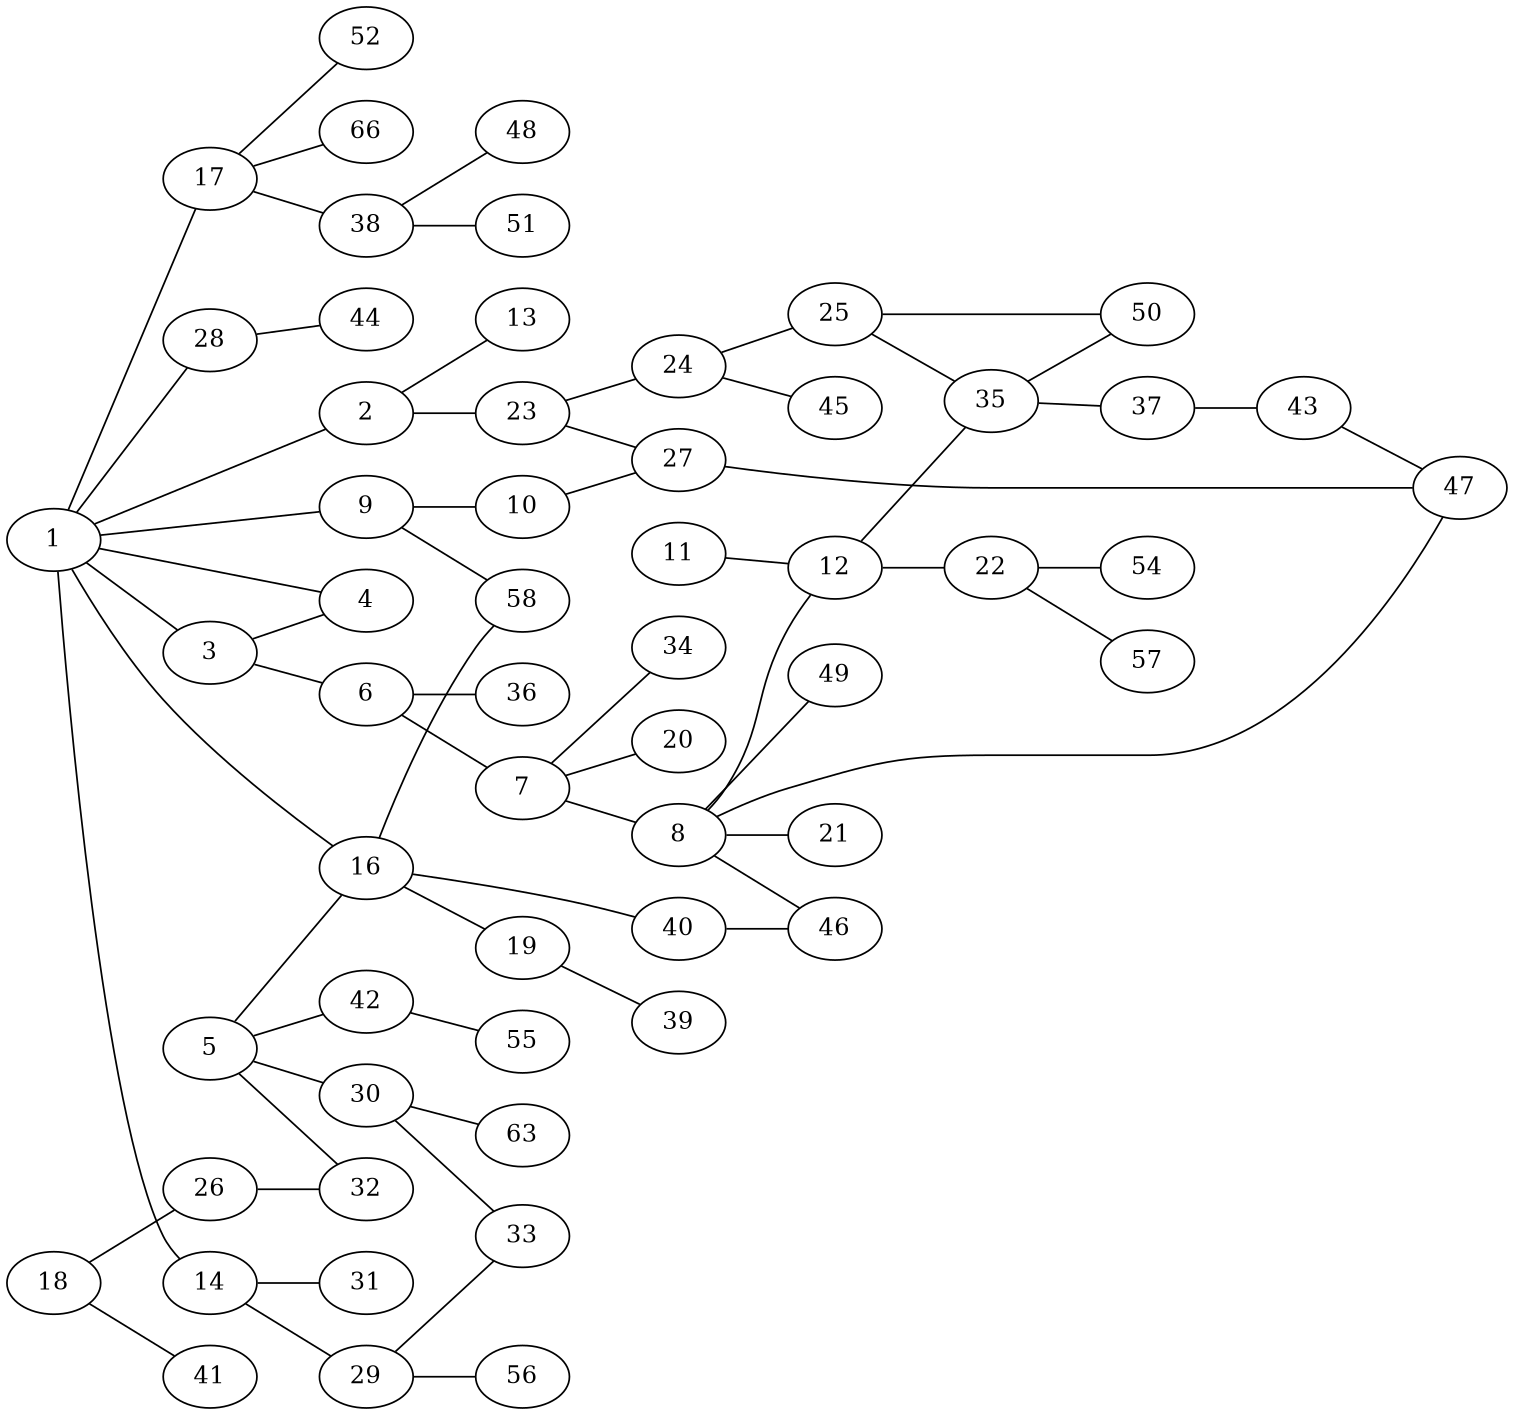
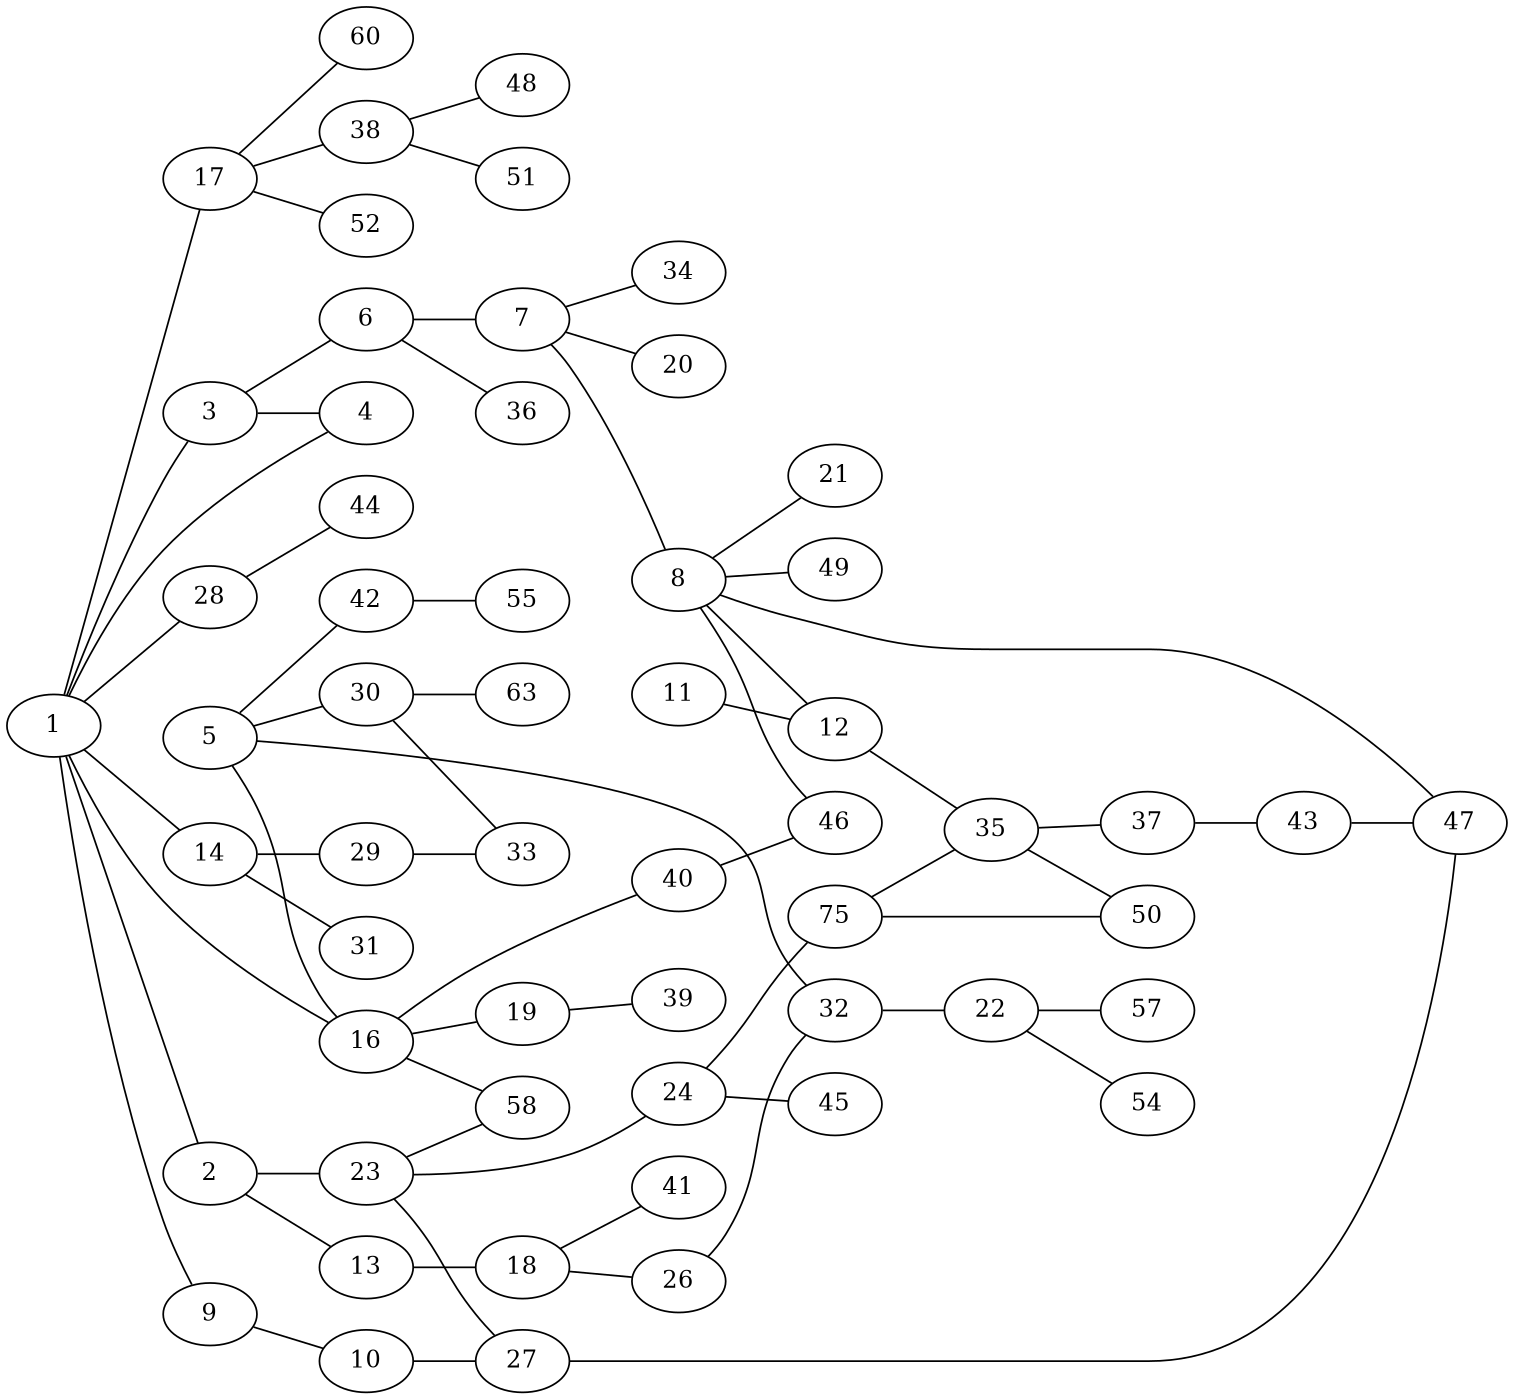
  graph {
    rankdir=LR
    1
    2
    3
    9
    14
    16
    17
    28
    4
    13
    23
    6
    5
    30
    32
    42
    10
    58
    29
    31
    19
    40
    38
    52
-   60 [label=66]
+   60
    44
    18
    27
    24
    7
    36
    33
    n33 [label=63]
    55
-   56
    39
    46
    48
    51
    26
    41
    47
-   25
+   25 [label=75]
    45
    8
    20
    34
    21
    49
    12
    11
    22
    35
    54
    57
    37
    50
    43
    1 -- 2
    1 -- 3
    1 -- 9
    1 -- 14
    1 -- 16
    1 -- 17
    1 -- 28
    1 -- 4
    2 -- 13
    2 -- 23
    3 -- 4
    3 -- 6
    9 -- 10
-   9 -- 58
+   23 -- 58
    14 -- 29
    14 -- 31
    16 -- 58
    16 -- 19
    16 -- 40
    17 -- 38
    17 -- 52
    17 -- 60
    28 -- 44
+   13 -- 18
    23 -- 27
    23 -- 24
    6 -- 7
    6 -- 36
    5 -- 16
    5 -- 30
    5 -- 32
    5 -- 42
    30 -- 33
    30 -- n33
    42 -- 55
    10 -- 27
    29 -- 33
-   29 -- 56
    19 -- 39
    40 -- 46
    38 -- 48
    38 -- 51
    18 -- 26
    18 -- 41
    27 -- 47
    24 -- 25
    24 -- 45
    7 -- 8
    7 -- 20
    7 -- 34
    26 -- 32
    25 -- 35
    25 -- 50
    8 -- 46
    8 -- 47
    8 -- 21
    8 -- 49
    8 -- 12
-   12 -- 22
+   32 -- 22
    12 -- 35
    11 -- 12
    22 -- 54
    22 -- 57
    35 -- 37
    35 -- 50
    37 -- 43
    43 -- 47
  }
